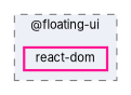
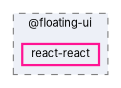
  digraph {
    compound=true
    rankdir=LR
    fontname=Inter
-   n1 [color=deeppink fillcolor="#edf0f7" fontname=Inter fontsize=10 height=0.2 label="react-dom" shape=box style="filled,bold" width=0.4]
+   n1 [color=deeppink fillcolor="#edf0f7" fontname=Inter fontsize=10 height=0.2 label="react-react" shape=box style="filled,bold" width=0.4]
    subgraph cluster_1 {
      bgcolor="#edf0f7"
      fontsize=10
      label="@floating-ui"
      pencolor=grey50
      style="filled,dashed"
      n1
    }
  }
